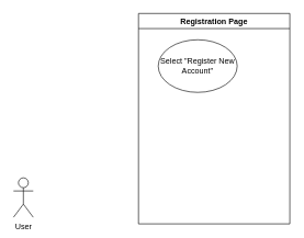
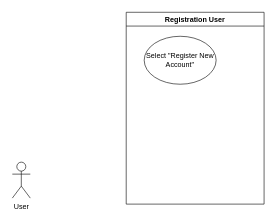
  <mxCell id="0" />
  <mxCell id="1" parent="0" />
  <mxCell id="2" value="User" style="shape=umlActor;verticalLabelPosition=bottom;verticalAlign=top;html=1;outlineConnect=0;" vertex="1" parent="1"><mxGeometry x="20" y="270" width="30" height="60" as="geometry" /></mxCell>
- <mxCell id="3" value="Registration Page" style="swimlane;whiteSpace=wrap;html=1;" vertex="1" parent="1"><mxGeometry x="210" y="20" width="230" height="320" as="geometry" /></mxCell>
+ <mxCell id="3" value="Registration User" style="swimlane;whiteSpace=wrap;html=1;" vertex="1" parent="1"><mxGeometry x="210" y="20" width="230" height="320" as="geometry" /></mxCell>
  <mxCell id="4" value="Select &quot;Register New Account&quot;" style="ellipse;whiteSpace=wrap;html=1;" vertex="1" parent="3"><mxGeometry x="30" y="40" width="120" height="80" as="geometry" /></mxCell>
